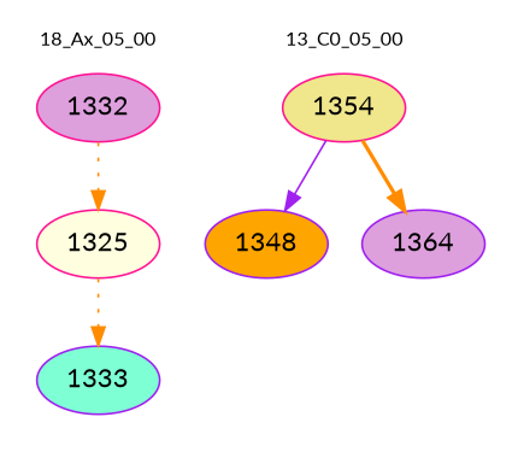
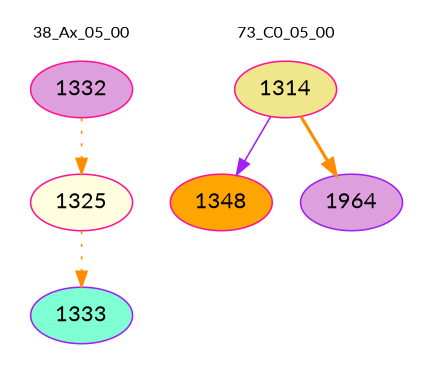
  digraph {
    fontname=Lato
    node [color=deeppink fillcolor=plum fontname=Lato style=filled]
    edge [color=darkorange fontname=Lato style=dotted]
    n1 [label=1332]
    n2 [fillcolor=lightyellow label=1325]
    n3 [color=purple fillcolor=aquamarine label=1333]
-   n4 [fillcolor=khaki label=1354]
-   n5 [color=purple fillcolor=orange label=1348]
-   n6 [color=purple label=1364]
+   n4 [fillcolor=khaki label=1314]
+   n5 [fillcolor=orange label=1348]
+   n6 [color=purple label=1964]
    subgraph cluster_1 {
      color=white
      fontsize=10
-     label="18_Ax_05_00"
+     label="38_Ax_05_00"
      n1
      n2
      n3
    }
    subgraph cluster_2 {
      color=white
      fontsize=10
-     label="13_C0_05_00"
+     label="73_C0_05_00"
      n4
      n5
      n6
    }
    n1 -> n2
    n2 -> n3
    n4 -> n5 [color=purple style=solid]
    n4 -> n6 [style=bold]
  }
